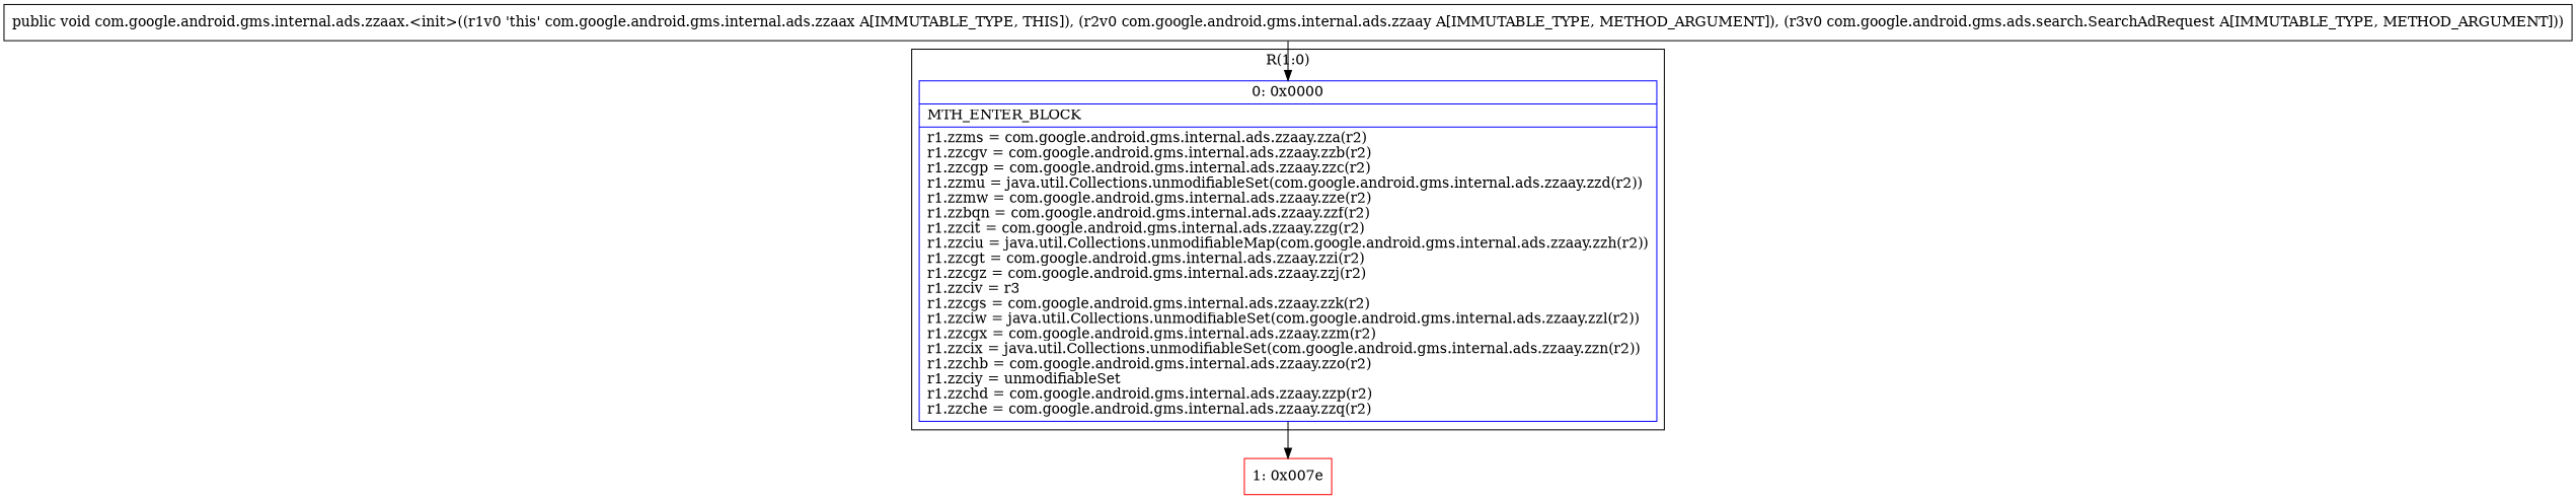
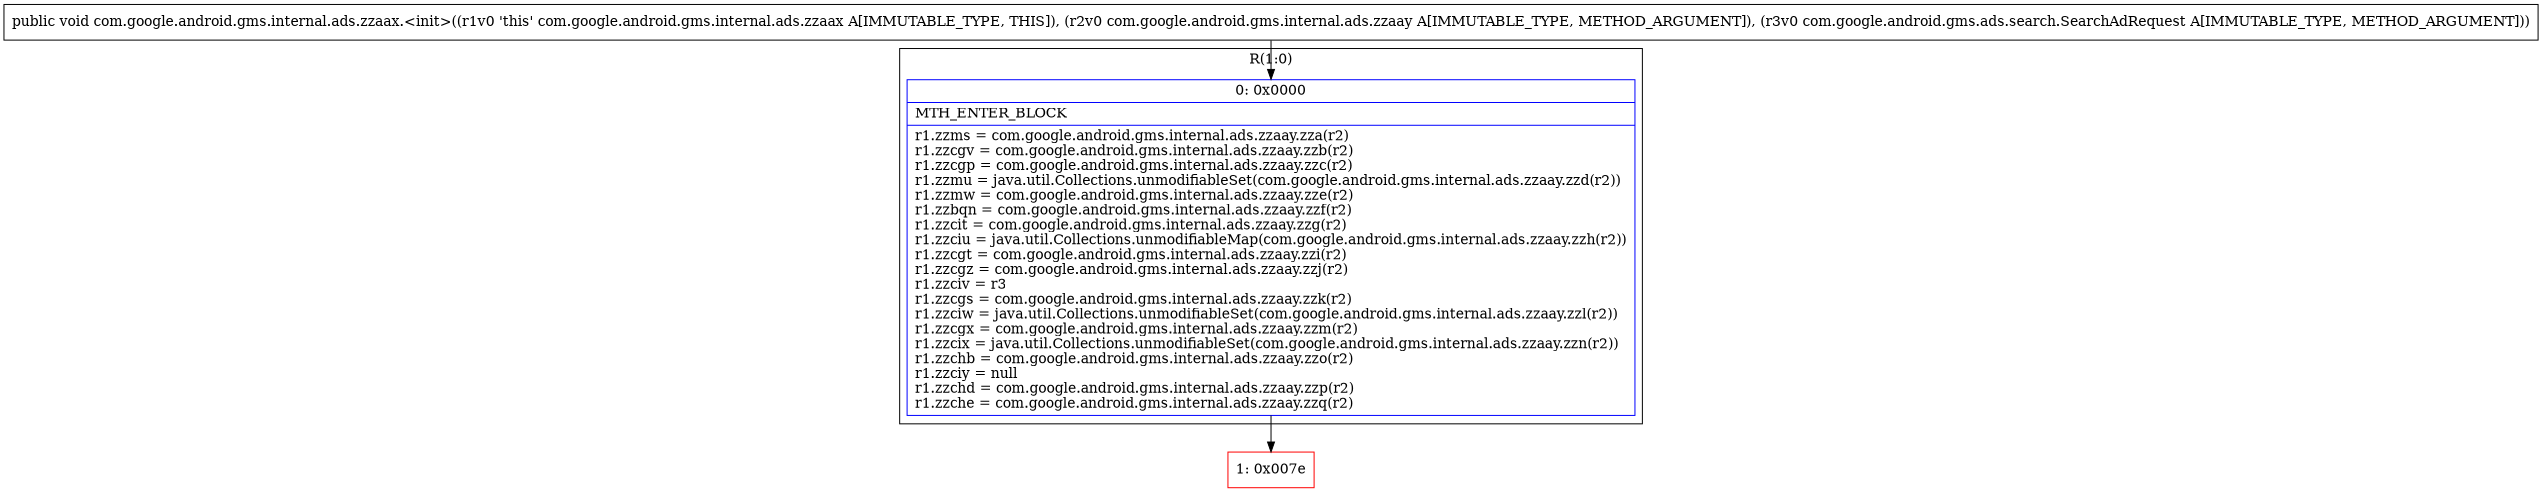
  digraph {
    node [shape=record]
-   n1 [color=blue label="{0\:\ 0x0000|MTH_ENTER_BLOCK\l|r1.zzms = com.google.android.gms.internal.ads.zzaay.zza(r2)\lr1.zzcgv = com.google.android.gms.internal.ads.zzaay.zzb(r2)\lr1.zzcgp = com.google.android.gms.internal.ads.zzaay.zzc(r2)\lr1.zzmu = java.util.Collections.unmodifiableSet(com.google.android.gms.internal.ads.zzaay.zzd(r2))\lr1.zzmw = com.google.android.gms.internal.ads.zzaay.zze(r2)\lr1.zzbqn = com.google.android.gms.internal.ads.zzaay.zzf(r2)\lr1.zzcit = com.google.android.gms.internal.ads.zzaay.zzg(r2)\lr1.zzciu = java.util.Collections.unmodifiableMap(com.google.android.gms.internal.ads.zzaay.zzh(r2))\lr1.zzcgt = com.google.android.gms.internal.ads.zzaay.zzi(r2)\lr1.zzcgz = com.google.android.gms.internal.ads.zzaay.zzj(r2)\lr1.zzciv = r3\lr1.zzcgs = com.google.android.gms.internal.ads.zzaay.zzk(r2)\lr1.zzciw = java.util.Collections.unmodifiableSet(com.google.android.gms.internal.ads.zzaay.zzl(r2))\lr1.zzcgx = com.google.android.gms.internal.ads.zzaay.zzm(r2)\lr1.zzcix = java.util.Collections.unmodifiableSet(com.google.android.gms.internal.ads.zzaay.zzn(r2))\lr1.zzchb = com.google.android.gms.internal.ads.zzaay.zzo(r2)\lr1.zzciy = unmodifiableSet\lr1.zzchd = com.google.android.gms.internal.ads.zzaay.zzp(r2)\lr1.zzche = com.google.android.gms.internal.ads.zzaay.zzq(r2)\l}"]
+   n1 [color=blue label="{0\:\ 0x0000|MTH_ENTER_BLOCK\l|r1.zzms = com.google.android.gms.internal.ads.zzaay.zza(r2)\lr1.zzcgv = com.google.android.gms.internal.ads.zzaay.zzb(r2)\lr1.zzcgp = com.google.android.gms.internal.ads.zzaay.zzc(r2)\lr1.zzmu = java.util.Collections.unmodifiableSet(com.google.android.gms.internal.ads.zzaay.zzd(r2))\lr1.zzmw = com.google.android.gms.internal.ads.zzaay.zze(r2)\lr1.zzbqn = com.google.android.gms.internal.ads.zzaay.zzf(r2)\lr1.zzcit = com.google.android.gms.internal.ads.zzaay.zzg(r2)\lr1.zzciu = java.util.Collections.unmodifiableMap(com.google.android.gms.internal.ads.zzaay.zzh(r2))\lr1.zzcgt = com.google.android.gms.internal.ads.zzaay.zzi(r2)\lr1.zzcgz = com.google.android.gms.internal.ads.zzaay.zzj(r2)\lr1.zzciv = r3\lr1.zzcgs = com.google.android.gms.internal.ads.zzaay.zzk(r2)\lr1.zzciw = java.util.Collections.unmodifiableSet(com.google.android.gms.internal.ads.zzaay.zzl(r2))\lr1.zzcgx = com.google.android.gms.internal.ads.zzaay.zzm(r2)\lr1.zzcix = java.util.Collections.unmodifiableSet(com.google.android.gms.internal.ads.zzaay.zzn(r2))\lr1.zzchb = com.google.android.gms.internal.ads.zzaay.zzo(r2)\lr1.zzciy = null\lr1.zzchd = com.google.android.gms.internal.ads.zzaay.zzp(r2)\lr1.zzche = com.google.android.gms.internal.ads.zzaay.zzq(r2)\l}"]
    n2 [color=red label="{1\:\ 0x007e}"]
    n3 [label="{public void com.google.android.gms.internal.ads.zzaax.\<init\>((r1v0 'this' com.google.android.gms.internal.ads.zzaax A[IMMUTABLE_TYPE, THIS]), (r2v0 com.google.android.gms.internal.ads.zzaay A[IMMUTABLE_TYPE, METHOD_ARGUMENT]), (r3v0 com.google.android.gms.ads.search.SearchAdRequest A[IMMUTABLE_TYPE, METHOD_ARGUMENT])) }"]
    subgraph cluster_1 {
      label="R(1:0)"
      n1
    }
    n1 -> n2
    n3 -> n1
  }
